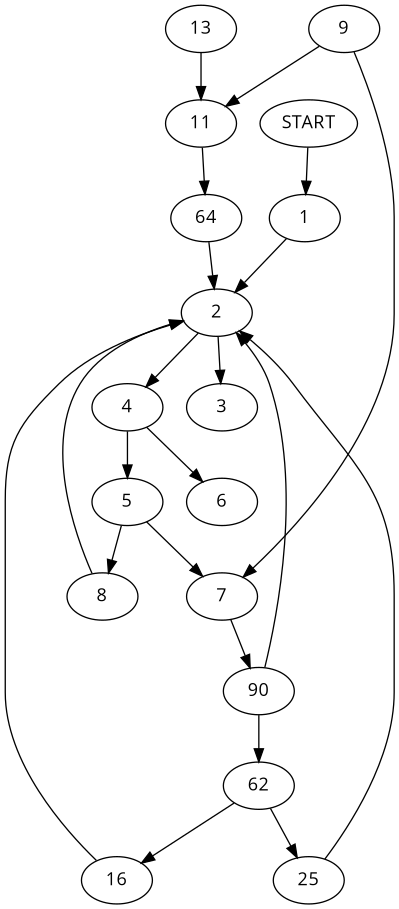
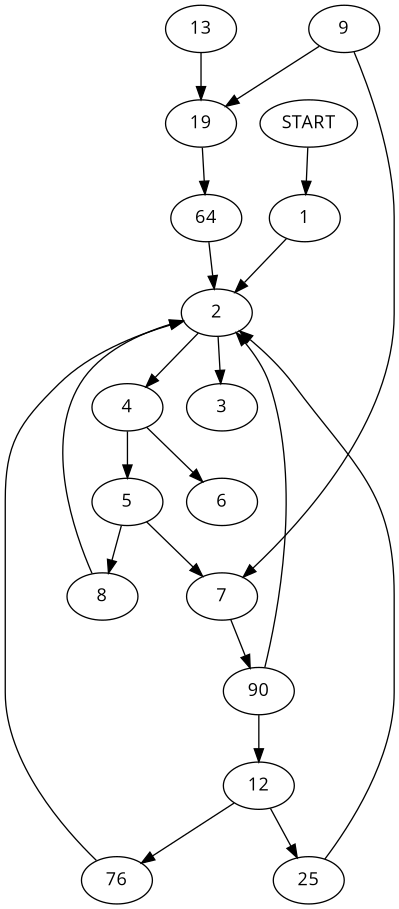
  digraph {
    fontname="Open Sans"
    node [fontname="Open Sans"]
    edge [fontname="Open Sans"]
    n1 [label=START]
    1
    2
    3
    4
    5
    6
    7
    8
    n10 [label=90]
    9
-   11
-   12 [label=62]
+   11 [label=19]
+   12
    n14 [label=64]
    n15 [label=25]
-   16
+   16 [label=76]
    13
    n1 -> 1
    1 -> 2
    2 -> 3
    2 -> 4
    4 -> 5
    4 -> 6
    5 -> 7
    5 -> 8
    7 -> n10
    8 -> 2
    n10 -> 2
    n10 -> 12
    9 -> 7
    9 -> 11
    11 -> n14
    12 -> n15
    12 -> 16
    n14 -> 2
    n15 -> 2
    16 -> 2
    13 -> 11
  }
